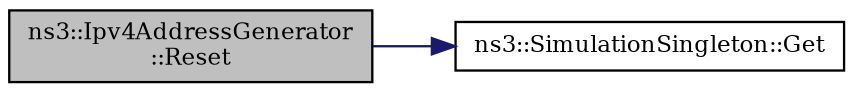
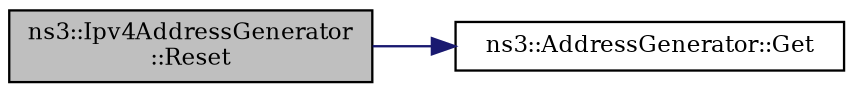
  digraph {
    rankdir=LR
    fontname="DejaVu Serif"
    node [color=black fontname="DejaVu Serif" fontsize=10 shape=record style=filled]
    n1 [fillcolor=grey75 fontcolor=black height=0.2 label="ns3::Ipv4AddressGenerator\l::Reset" width=0.4]
-   n2 [fillcolor=white height=0.2 label="ns3::SimulationSingleton::Get" width=0.4]
+   n2 [fillcolor=white height=0.2 label="ns3::AddressGenerator::Get" width=0.4]
    n1 -> n2 [color=midnightblue fontname="DejaVu Serif" fontsize=10 labelfontname=Helvetica labelfontsize=10 style=solid]
  }
